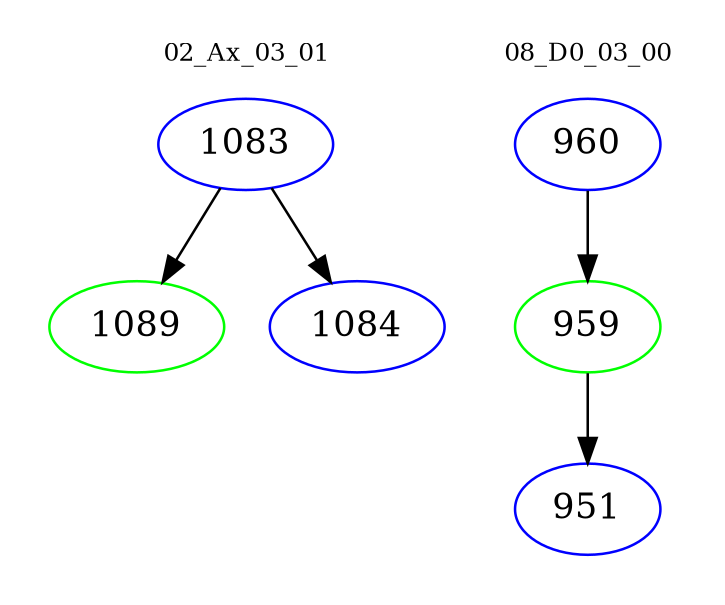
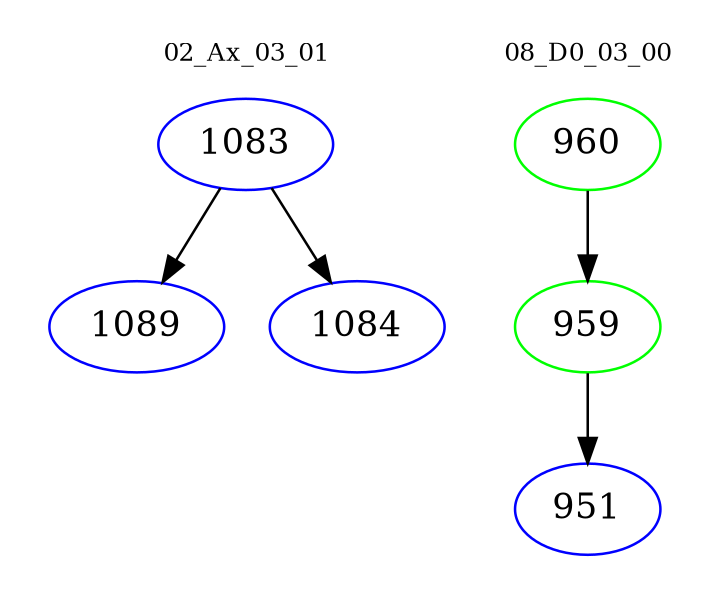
  digraph {
    node [color=blue]
    edge [color=black]
    n1 [label=1083]
-   n2 [color=green label=1089]
+   n2 [label=1089]
    n3 [label=1084]
    n4 [color=green label=959]
    n5 [label=951]
-   n6 [label=960]
+   n6 [color=green label=960]
    subgraph cluster_1 {
      color=white
      fontsize=10
      label="02_Ax_03_01"
      n1
      n2
      n3
    }
    subgraph cluster_2 {
      color=white
      fontsize=10
      label="08_D0_03_00"
      n4
      n5
      n6
    }
    n1 -> n2
    n1 -> n3
    n4 -> n5
    n6 -> n4
  }
